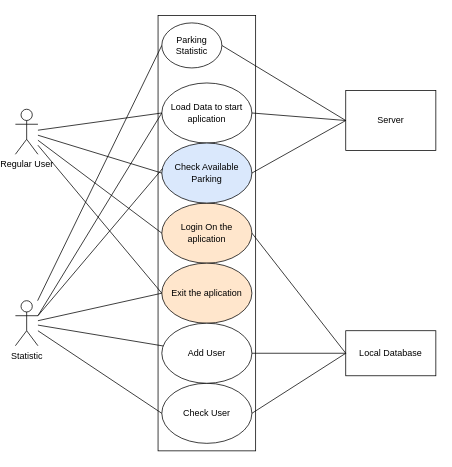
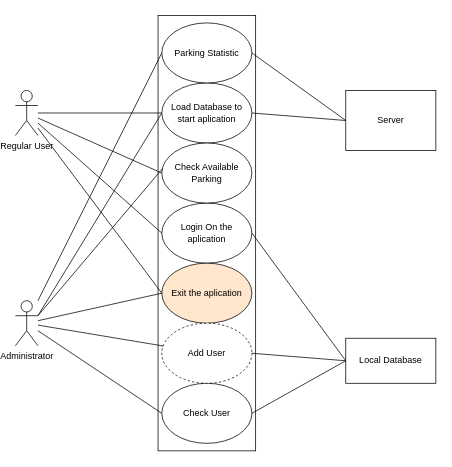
  <mxCell id="0" />
  <mxCell id="1" parent="0" />
  <mxCell id="2" value="" style="rounded=0;whiteSpace=wrap;html=1;" vertex="1" parent="1"><mxGeometry x="210" y="20" width="130" height="580" as="geometry" /></mxCell>
- <mxCell id="3" value="Login On the aplication" style="ellipse;whiteSpace=wrap;html=1;fillColor=#ffe6cc;" vertex="1" parent="1"><mxGeometry x="215" y="270" width="120" height="80" as="geometry" /></mxCell>
- <mxCell id="4" value="Load Data to start aplication" style="ellipse;whiteSpace=wrap;html=1;" vertex="1" parent="1"><mxGeometry x="215" y="110" width="120" height="80" as="geometry" /></mxCell>
+ <mxCell id="3" value="Login On the aplication" style="ellipse;whiteSpace=wrap;html=1;" vertex="1" parent="1"><mxGeometry x="215" y="270" width="120" height="80" as="geometry" /></mxCell>
+ <mxCell id="4" value="Load Database to start aplication" style="ellipse;whiteSpace=wrap;html=1;" vertex="1" parent="1"><mxGeometry x="215" y="110" width="120" height="80" as="geometry" /></mxCell>
  <mxCell id="5" value="Exit the aplication&lt;br&gt;" style="ellipse;whiteSpace=wrap;html=1;fillColor=#ffe6cc;" vertex="1" parent="1"><mxGeometry x="215" y="350" width="120" height="80" as="geometry" /></mxCell>
  <mxCell id="6" value="Check User" style="ellipse;whiteSpace=wrap;html=1;" vertex="1" parent="1"><mxGeometry x="215" y="510" width="120" height="80" as="geometry" /></mxCell>
- <mxCell id="7" value="Add User" style="ellipse;whiteSpace=wrap;html=1;" vertex="1" parent="1"><mxGeometry x="215" y="430" width="120" height="80" as="geometry" /></mxCell>
- <mxCell id="8" value="Check Available Parking" style="ellipse;whiteSpace=wrap;html=1;fillColor=#dae8fc;" vertex="1" parent="1"><mxGeometry x="215" y="190" width="120" height="80" as="geometry" /></mxCell>
- <mxCell id="9" value="Parking Statistic" style="ellipse;whiteSpace=wrap;html=1;" vertex="1" parent="1"><mxGeometry x="215" y="30" width="80" height="60" as="geometry" /></mxCell>
- <mxCell id="10" value="Regular User" style="shape=umlActor;verticalLabelPosition=bottom;verticalAlign=top;html=1;outlineConnect=0;" vertex="1" parent="1"><mxGeometry x="20" y="145" width="30" height="60" as="geometry" /></mxCell>
- <mxCell id="11" value="Statistic" style="shape=umlActor;verticalLabelPosition=bottom;verticalAlign=top;html=1;outlineConnect=0;" vertex="1" parent="1"><mxGeometry x="20" y="400" width="30" height="60" as="geometry" /></mxCell>
+ <mxCell id="7" value="Add User" style="ellipse;whiteSpace=wrap;html=1;dashed=1;" vertex="1" parent="1"><mxGeometry x="215" y="430" width="120" height="80" as="geometry" /></mxCell>
+ <mxCell id="8" value="Check Available Parking" style="ellipse;whiteSpace=wrap;html=1;" vertex="1" parent="1"><mxGeometry x="215" y="190" width="120" height="80" as="geometry" /></mxCell>
+ <mxCell id="9" value="Parking Statistic" style="ellipse;whiteSpace=wrap;html=1;" vertex="1" parent="1"><mxGeometry x="215" y="30" width="120" height="80" as="geometry" /></mxCell>
+ <mxCell id="10" value="Regular User" style="shape=umlActor;verticalLabelPosition=bottom;verticalAlign=top;html=1;outlineConnect=0;" vertex="1" parent="1"><mxGeometry x="20" y="120" width="30" height="60" as="geometry" /></mxCell>
+ <mxCell id="11" value="Administrator" style="shape=umlActor;verticalLabelPosition=bottom;verticalAlign=top;html=1;outlineConnect=0;" vertex="1" parent="1"><mxGeometry x="20" y="400" width="30" height="60" as="geometry" /></mxCell>
  <mxCell id="12" value="" style="endArrow=none;html=1;rounded=0;entryX=0;entryY=0.5;entryDx=0;entryDy=0;" edge="1" parent="1" source="11" target="6"><mxGeometry width="50" height="50" relative="1" as="geometry"><mxPoint x="80" y="470" as="sourcePoint" /><mxPoint x="200" y="540" as="targetPoint" /></mxGeometry></mxCell>
  <mxCell id="13" value="" style="endArrow=none;html=1;rounded=0;entryX=0;entryY=0.5;entryDx=0;entryDy=0;" edge="1" parent="1" source="10" target="4"><mxGeometry width="50" height="50" relative="1" as="geometry"><mxPoint x="130" y="210" as="sourcePoint" /><mxPoint x="180" y="160" as="targetPoint" /></mxGeometry></mxCell>
  <mxCell id="14" value="" style="endArrow=none;html=1;rounded=0;entryX=0;entryY=0.5;entryDx=0;entryDy=0;" edge="1" parent="1" source="10" target="8"><mxGeometry width="50" height="50" relative="1" as="geometry"><mxPoint x="130" y="260" as="sourcePoint" /><mxPoint x="180" y="210" as="targetPoint" /></mxGeometry></mxCell>
  <mxCell id="15" value="" style="endArrow=none;html=1;rounded=0;entryX=0;entryY=0.5;entryDx=0;entryDy=0;" edge="1" parent="1" source="10" target="3"><mxGeometry width="50" height="50" relative="1" as="geometry"><mxPoint x="100" y="300" as="sourcePoint" /><mxPoint x="150" y="250" as="targetPoint" /></mxGeometry></mxCell>
  <mxCell id="16" value="" style="endArrow=none;html=1;rounded=0;entryX=0;entryY=0.5;entryDx=0;entryDy=0;" edge="1" parent="1" source="10" target="5"><mxGeometry width="50" height="50" relative="1" as="geometry"><mxPoint x="40" y="190" as="sourcePoint" /><mxPoint x="170" y="340" as="targetPoint" /></mxGeometry></mxCell>
  <mxCell id="17" value="" style="endArrow=none;html=1;rounded=0;" edge="1" parent="1" source="11" target="7"><mxGeometry width="50" height="50" relative="1" as="geometry"><mxPoint x="120" y="460" as="sourcePoint" /><mxPoint x="170" y="410" as="targetPoint" /></mxGeometry></mxCell>
  <mxCell id="18" value="" style="endArrow=none;html=1;rounded=0;entryX=0;entryY=0.5;entryDx=0;entryDy=0;" edge="1" parent="1" source="11" target="5"><mxGeometry width="50" height="50" relative="1" as="geometry"><mxPoint x="80" y="420" as="sourcePoint" /><mxPoint x="130" y="370" as="targetPoint" /></mxGeometry></mxCell>
  <mxCell id="19" value="Server" style="rounded=0;whiteSpace=wrap;html=1;" vertex="1" parent="1"><mxGeometry x="460" y="120" width="120" height="80" as="geometry" /></mxCell>
- <mxCell id="20" value="Local Database" style="rounded=0;whiteSpace=wrap;html=1;" vertex="1" parent="1"><mxGeometry x="460" y="440" width="120" height="60" as="geometry" /></mxCell>
+ <mxCell id="20" value="Local Database" style="rounded=0;whiteSpace=wrap;html=1;" vertex="1" parent="1"><mxGeometry x="460" y="450" width="120" height="60" as="geometry" /></mxCell>
  <mxCell id="21" value="" style="endArrow=none;html=1;rounded=0;entryX=0;entryY=0.5;entryDx=0;entryDy=0;exitX=1;exitY=0.5;exitDx=0;exitDy=0;" edge="1" parent="1" source="6" target="20"><mxGeometry width="50" height="50" relative="1" as="geometry"><mxPoint x="360" y="540" as="sourcePoint" /><mxPoint x="410" y="490" as="targetPoint" /></mxGeometry></mxCell>
  <mxCell id="22" value="" style="endArrow=none;html=1;rounded=0;entryX=0;entryY=0.5;entryDx=0;entryDy=0;exitX=1;exitY=0.5;exitDx=0;exitDy=0;" edge="1" parent="1" source="7" target="20"><mxGeometry width="50" height="50" relative="1" as="geometry"><mxPoint x="370" y="450" as="sourcePoint" /><mxPoint x="420" y="400" as="targetPoint" /></mxGeometry></mxCell>
- <mxCell id="23" value="" style="endArrow=none;html=1;rounded=0;entryX=0;entryY=0.5;entryDx=0;entryDy=0;exitX=1;exitY=0.5;exitDx=0;exitDy=0;" edge="1" parent="1" source="8" target="19"><mxGeometry width="50" height="50" relative="1" as="geometry"><mxPoint x="380" y="190" as="sourcePoint" /><mxPoint x="430" y="140" as="targetPoint" /></mxGeometry></mxCell>
  <mxCell id="24" value="" style="endArrow=none;html=1;rounded=0;entryX=0;entryY=0.5;entryDx=0;entryDy=0;exitX=1;exitY=0.5;exitDx=0;exitDy=0;" edge="1" parent="1" source="3" target="20"><mxGeometry width="50" height="50" relative="1" as="geometry"><mxPoint x="400" y="420" as="sourcePoint" /><mxPoint x="450" y="370" as="targetPoint" /></mxGeometry></mxCell>
  <mxCell id="25" value="" style="endArrow=none;html=1;rounded=0;entryX=0;entryY=0.5;entryDx=0;entryDy=0;exitX=1;exitY=0.5;exitDx=0;exitDy=0;" edge="1" parent="1" source="9" target="19"><mxGeometry width="50" height="50" relative="1" as="geometry"><mxPoint x="370" y="170" as="sourcePoint" /><mxPoint x="420" y="120" as="targetPoint" /></mxGeometry></mxCell>
  <mxCell id="26" value="" style="endArrow=none;html=1;rounded=0;entryX=0.008;entryY=0.425;entryDx=0;entryDy=0;entryPerimeter=0;exitX=1;exitY=0.333;exitDx=0;exitDy=0;exitPerimeter=0;" edge="1" parent="1" source="11" target="8"><mxGeometry width="50" height="50" relative="1" as="geometry"><mxPoint x="50" y="415" as="sourcePoint" /><mxPoint x="100" y="365" as="targetPoint" /></mxGeometry></mxCell>
  <mxCell id="27" value="" style="endArrow=none;html=1;rounded=0;entryX=0;entryY=0.5;entryDx=0;entryDy=0;exitX=1;exitY=0.333;exitDx=0;exitDy=0;exitPerimeter=0;" edge="1" parent="1" source="11" target="4"><mxGeometry width="50" height="50" relative="1" as="geometry"><mxPoint x="20" y="310" as="sourcePoint" /><mxPoint x="70" y="260" as="targetPoint" /></mxGeometry></mxCell>
  <mxCell id="28" value="" style="endArrow=none;html=1;rounded=0;entryX=0;entryY=0.5;entryDx=0;entryDy=0;" edge="1" parent="1" source="11" target="9"><mxGeometry width="50" height="50" relative="1" as="geometry"><mxPoint x="10" y="290" as="sourcePoint" /><mxPoint x="60" y="240" as="targetPoint" /></mxGeometry></mxCell>
  <mxCell id="29" value="" style="endArrow=none;html=1;rounded=0;entryX=0;entryY=0.5;entryDx=0;entryDy=0;exitX=1;exitY=0.5;exitDx=0;exitDy=0;" edge="1" parent="1" source="4" target="19"><mxGeometry width="50" height="50" relative="1" as="geometry"><mxPoint x="360" y="170" as="sourcePoint" /><mxPoint x="410" y="120" as="targetPoint" /></mxGeometry></mxCell>
